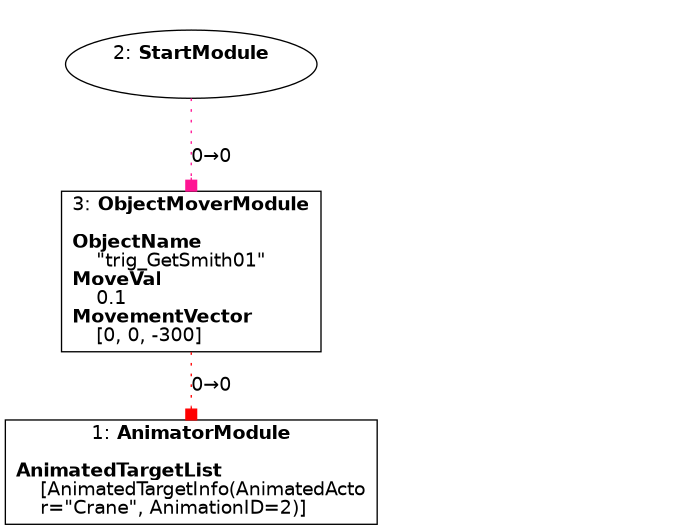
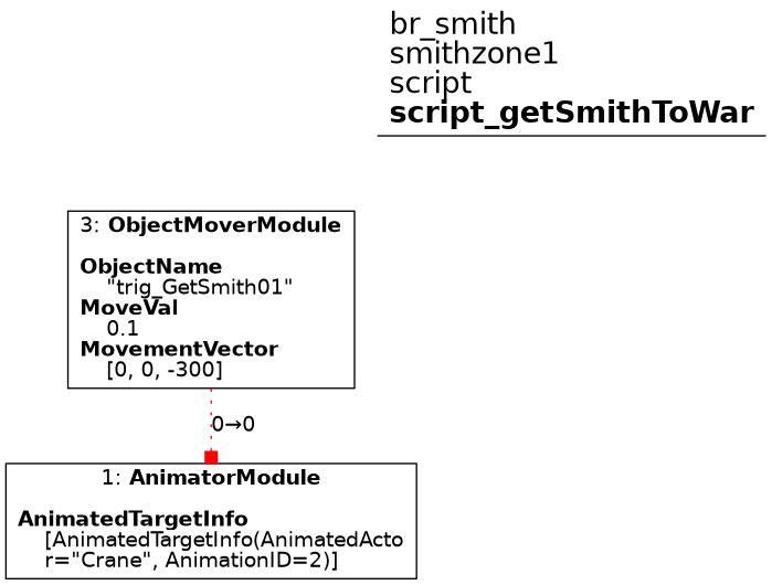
  digraph {
    fontname="DejaVu Sans"
    splines=spline
    node [fontname="DejaVu Sans" shape=box]
    edge [arrowhead=box fontname="DejaVu Sans" style=dotted]
-   n1 [label=<1: <b>AnimatorModule</b><br/><br/><b>AnimatedTargetList</b><br align="left"/>    [AnimatedTargetInfo(AnimatedActo<br align="left"/>    r=&quot;Crane&quot;, AnimationID=2)]<br align="left"/>>]
-   n2 [label=<2: <b>StartModule</b><br/><br/>> shape=oval]
+   n1 [label=<1: <b>AnimatorModule</b><br/><br/><b>AnimatedTargetInfo</b><br align="left"/>    [AnimatedTargetInfo(AnimatedActo<br align="left"/>    r=&quot;Crane&quot;, AnimationID=2)]<br align="left"/>>]
    n3 [label=<3: <b>ObjectMoverModule</b><br/><br/><b>ObjectName</b><br align="left"/>    &quot;trig_GetSmith01&quot;<br align="left"/><b>MoveVal</b><br align="left"/>    0.1<br align="left"/><b>MovementVector</b><br align="left"/>    [0, 0, -300]<br align="left"/>>]
-   n2 -> n3 [color=deeppink label="0→0"]
+   n4 [label=<<font point-size="20">br_smith<br align="left"/>smithzone1<br align="left"/>script<br align="left"/><b>script_getSmithToWar</b><br align="left"/></font>> shape=underline]
    n3 -> n1 [color=red label="0→0"]
  }
